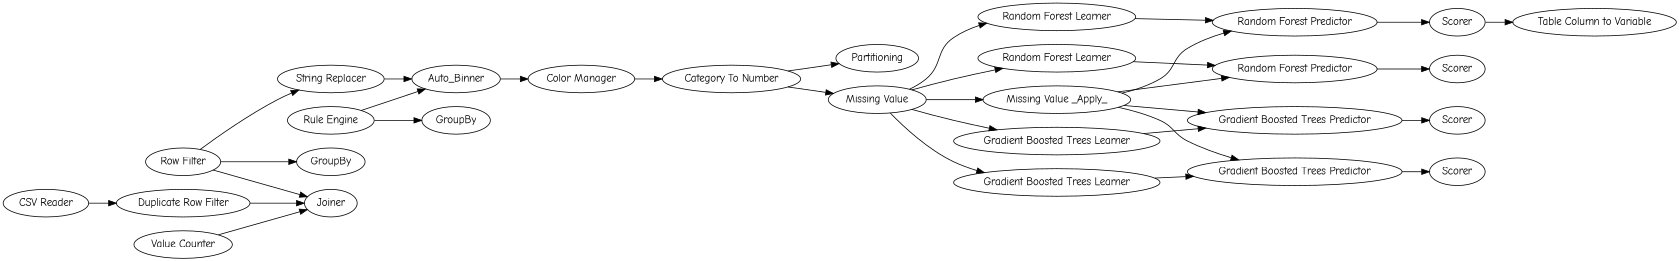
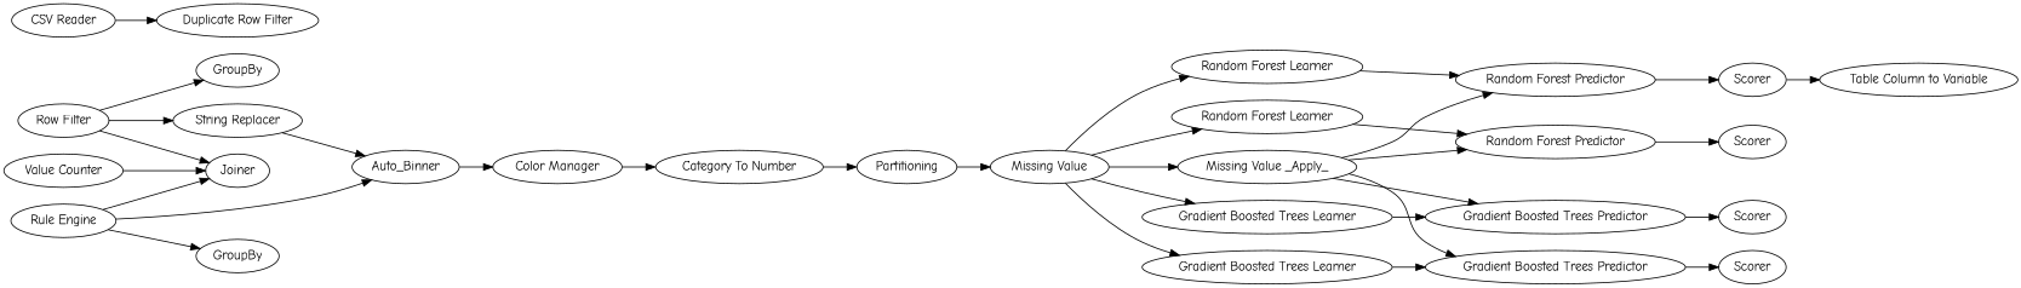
  digraph {
    fontname="Comic Neue"
    rankdir=LR
    node [fontname="Comic Neue"]
    edge [fontname="Comic Neue"]
    n1 [label=Auto_Binner]
    n2 [label="Color Manager"]
    n3 [label="Category To Number"]
    n4 [label=Partitioning]
    n5 [label="Random Forest Predictor"]
    n6 [label=Scorer]
    n7 [label="Table Column to Variable"]
    n8 [label="Missing Value"]
    n9 [label="Missing Value _Apply_"]
    n10 [label="Random Forest Predictor"]
    n11 [label="Gradient Boosted Trees Predictor"]
    n12 [label="Gradient Boosted Trees Predictor"]
    n13 [label="Random Forest Learner"]
    n14 [label="Gradient Boosted Trees Learner"]
    n15 [label="Gradient Boosted Trees Learner"]
    n16 [label="Random Forest Learner"]
    n17 [label=Scorer]
    n18 [label=Scorer]
    n19 [label=Scorer]
    n20 [label="Value Counter"]
    n21 [label=Joiner]
    n22 [label="Row Filter"]
    n23 [label="String Replacer"]
    n24 [label=GroupBy]
    n25 [label="Rule Engine"]
    n26 [label=GroupBy]
    n27 [label="Duplicate Row Filter"]
    n28 [label="CSV Reader"]
    n1 -> n2
    n2 -> n3
    n3 -> n4
-   n3 -> n8
+   n4 -> n8
    n5 -> n6
    n6 -> n7
    n8 -> n9
    n8 -> n13
    n8 -> n14
    n8 -> n15
    n8 -> n16
    n9 -> n5
    n9 -> n10
    n9 -> n11
    n9 -> n12
    n10 -> n17
    n11 -> n18
    n12 -> n19
    n13 -> n5
    n14 -> n11
    n15 -> n12
    n16 -> n10
    n20 -> n21
    n22 -> n21
    n22 -> n23
    n22 -> n24
    n23 -> n1
    n25 -> n1
    n25 -> n26
-   n27 -> n21
+   n25 -> n21
    n28 -> n27
  }
